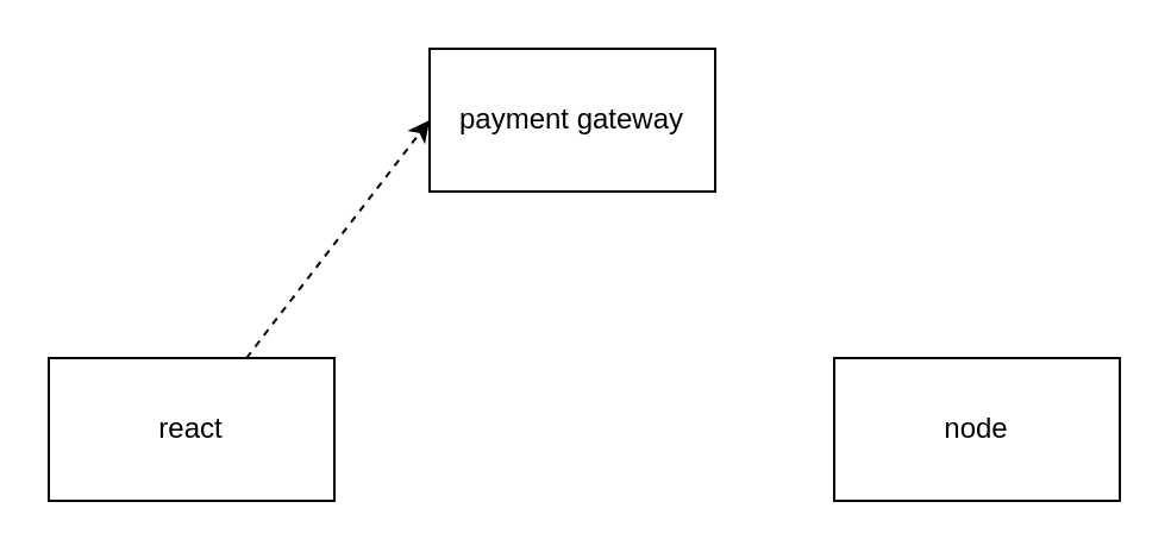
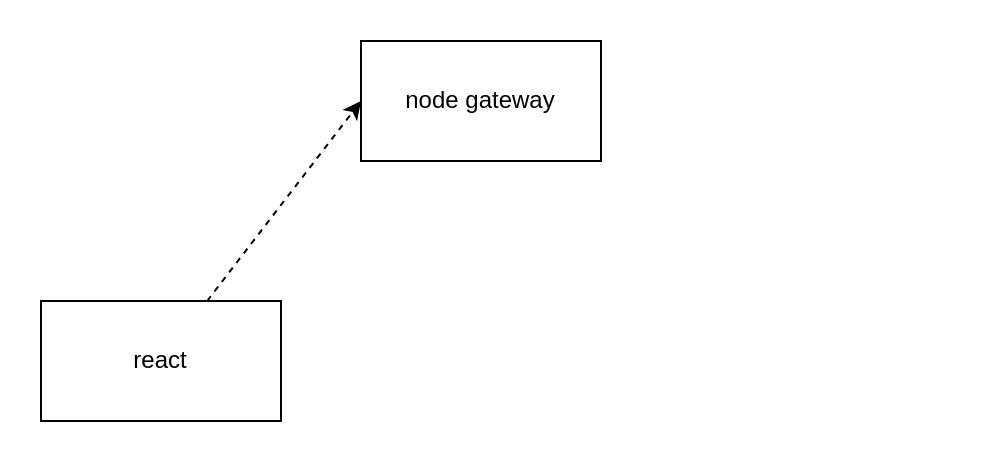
  <mxCell id="0" />
  <mxCell id="1" parent="0" />
  <mxCell id="2" style="edgeStyle=none;html=1;entryX=0;entryY=0.5;entryDx=0;entryDy=0;dashed=1;" edge="1" parent="1" source="3" target="5"><mxGeometry relative="1" as="geometry" /></mxCell>
  <mxCell id="3" value="react" style="whiteSpace=wrap;html=1;" vertex="1" parent="1"><mxGeometry x="20" y="150" width="120" height="60" as="geometry" /></mxCell>
- <mxCell id="4" value="node" style="whiteSpace=wrap;html=1;" vertex="1" parent="1"><mxGeometry x="350" y="150" width="120" height="60" as="geometry" /></mxCell>
- <mxCell id="5" value="payment gateway" style="whiteSpace=wrap;html=1;" vertex="1" parent="1"><mxGeometry x="180" y="20" width="120" height="60" as="geometry" /></mxCell>
+ <mxCell id="5" value="node gateway" style="whiteSpace=wrap;html=1;" vertex="1" parent="1"><mxGeometry x="180" y="20" width="120" height="60" as="geometry" /></mxCell>
